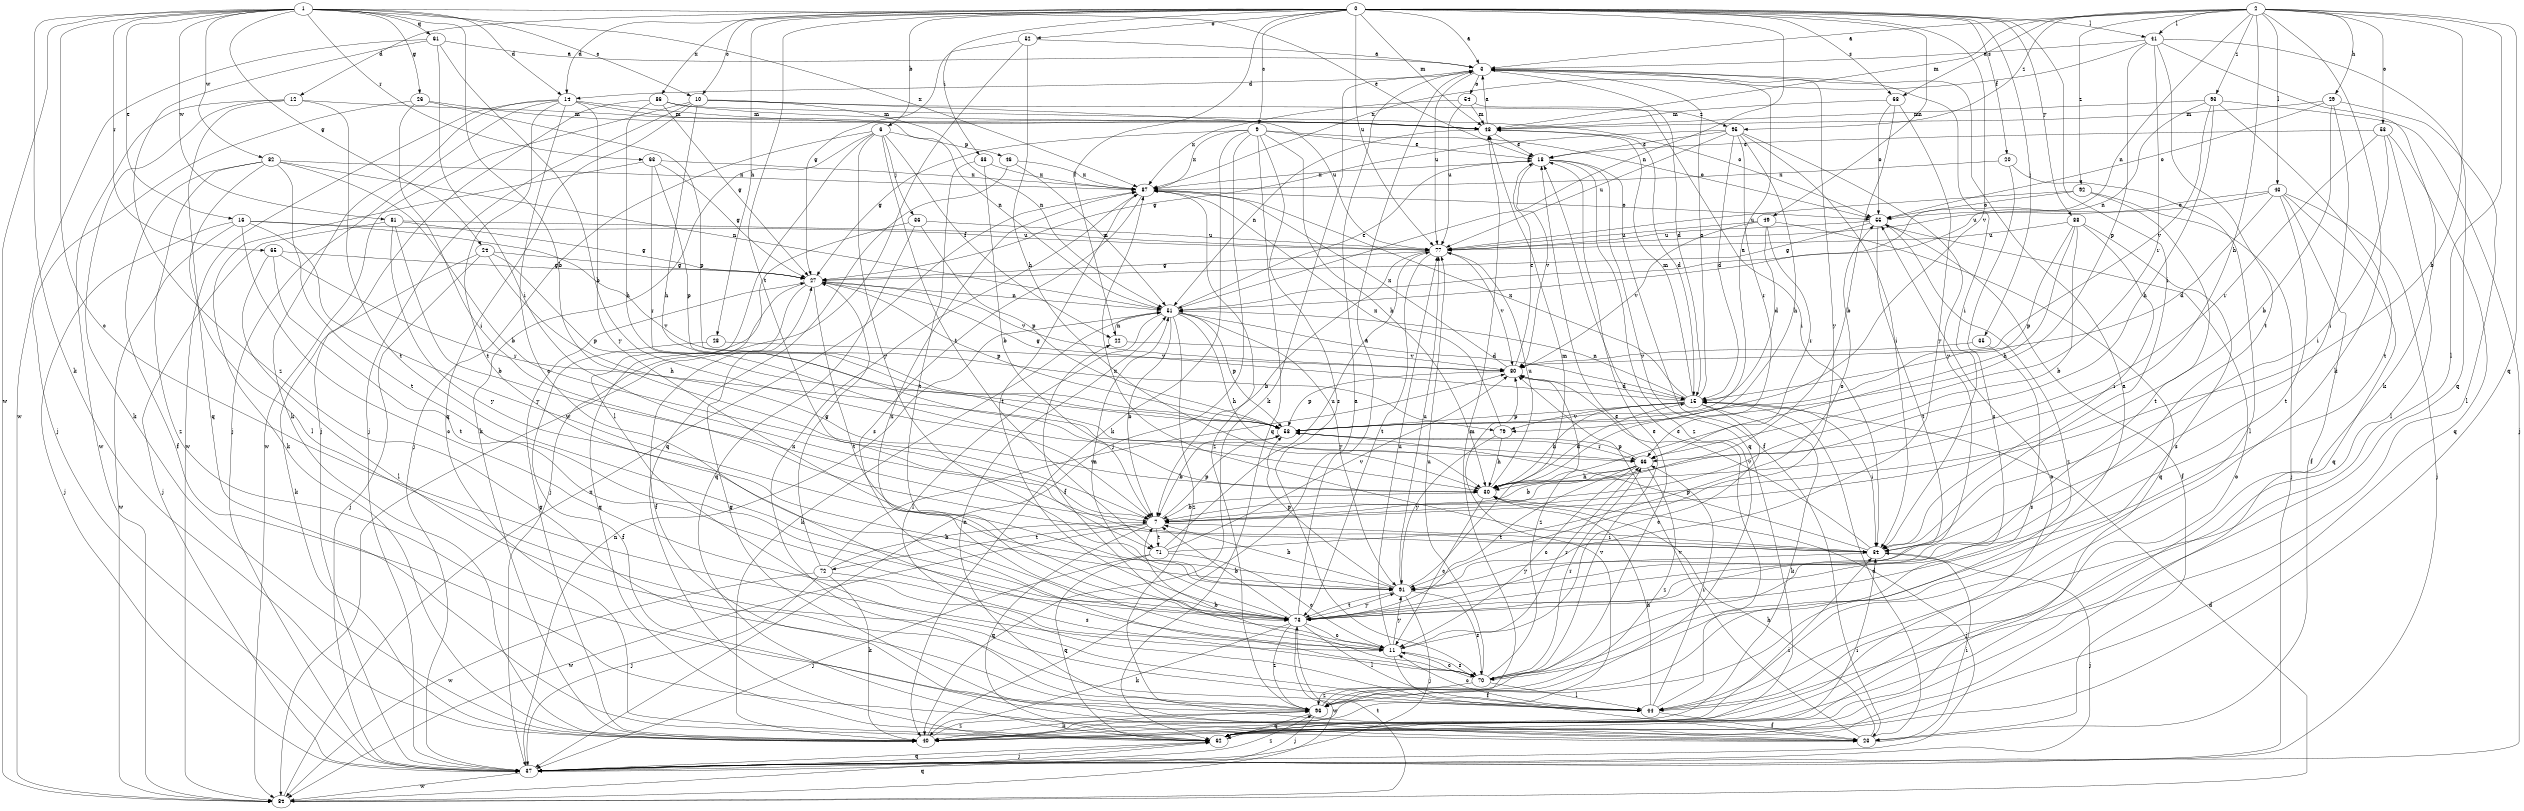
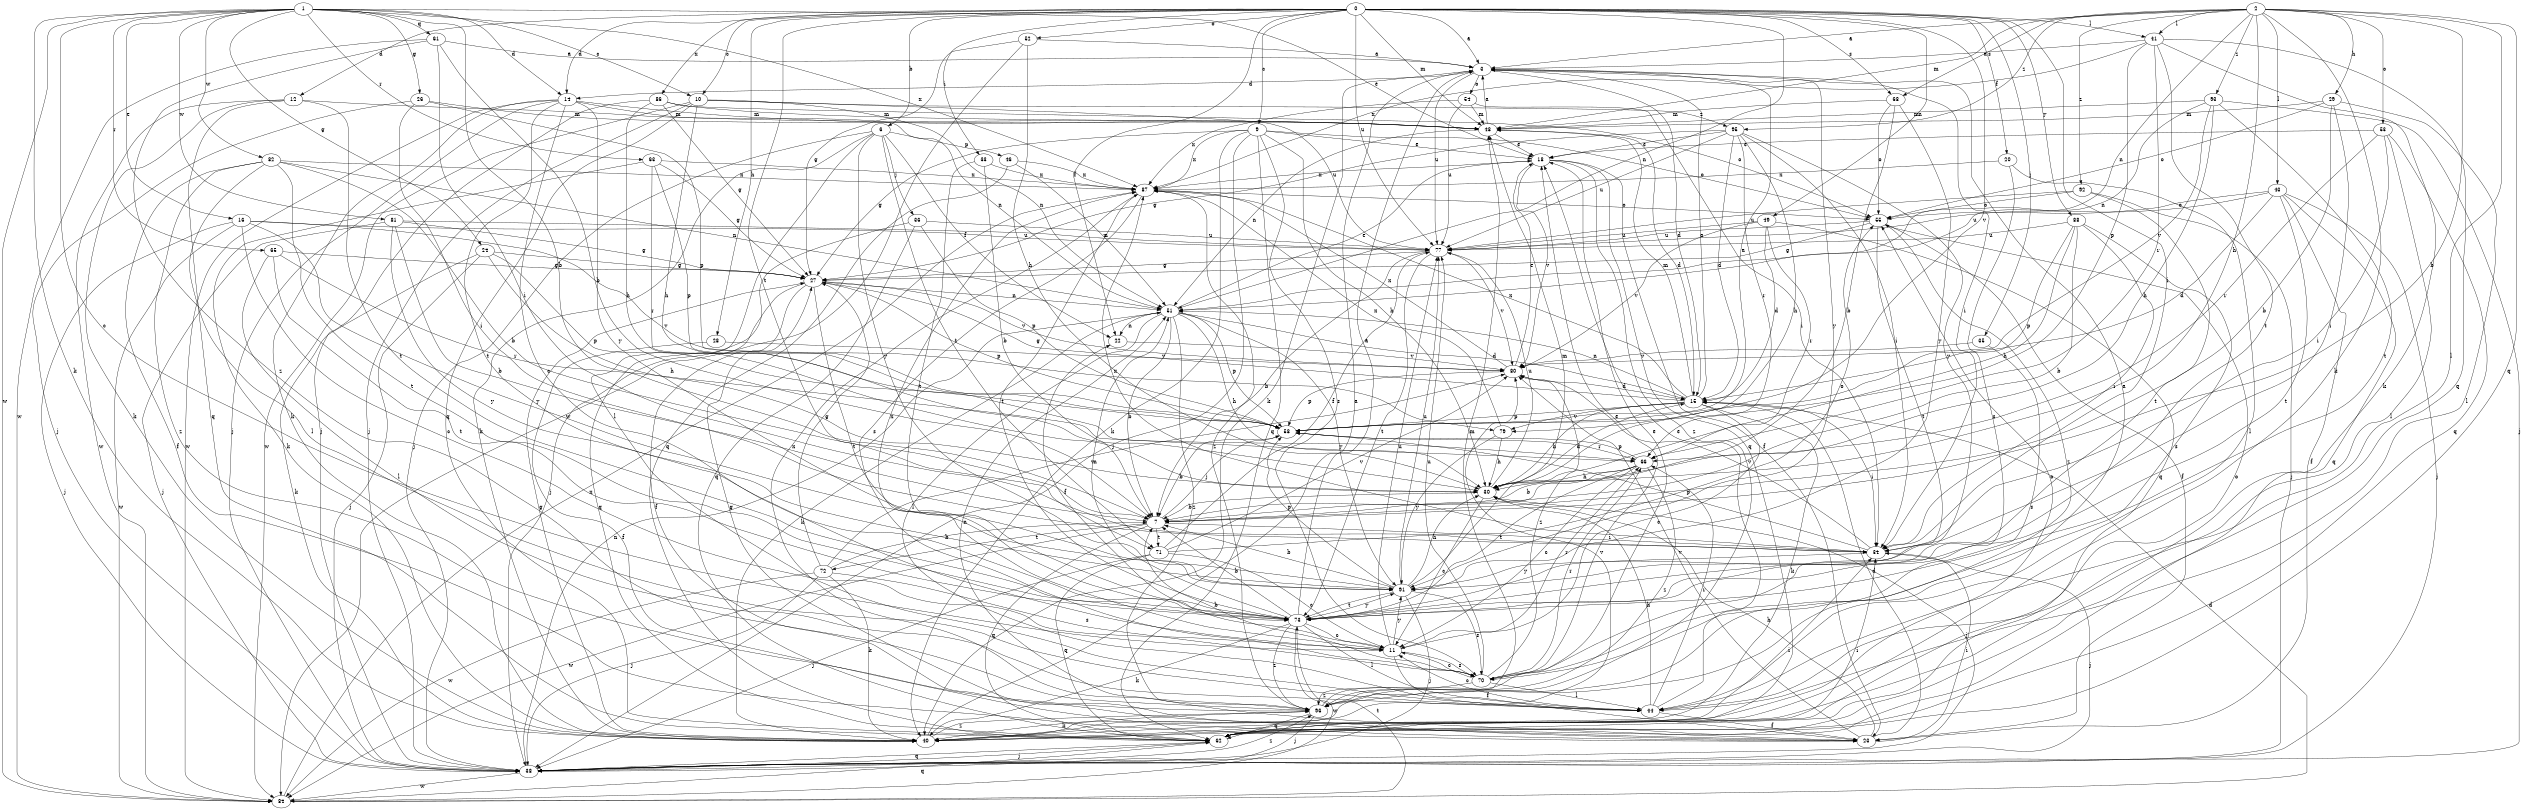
  strict digraph {
    0
    3
    6
    9
    10
    12
    14
    20
    22
    28
    33
    34
    35
    41
    48
    49
    51
    52
    68
    71
    77
    79
    86
    88
    40
    15
    54
    91
    44
    36
-   37
+   37 [label=38]
    n32 [label=46]
    n33 [label=18]
    87
    30
    62
    27
    55
    70
    84
    95
    73
    11
    80
    23
    7
    58
    66
    96
    1
    16
    24
    26
    61
    63
    65
    81
    82
    72
    2
    29
    43
    53
    92
    93
    0 -> 3 [label=a]
    0 -> 6 [label=b]
    0 -> 9 [label=c]
    0 -> 10 [label=c]
    0 -> 12 [label=d]
    0 -> 14 [label=d]
    0 -> 20 [label=f]
    0 -> 22 [label=f]
    0 -> 28 [label=h]
    0 -> 33 [label=i]
    0 -> 34 [label=i]
    0 -> 35 [label=j]
    0 -> 41 [label=l]
    0 -> 48 [label=m]
    0 -> 49 [label=n]
    0 -> 51 [label=n]
    0 -> 52 [label=o]
    0 -> 68 [label=s]
    0 -> 71 [label=t]
    0 -> 77 [label=u]
    0 -> 79 [label=v]
    0 -> 86 [label=x]
    0 -> 88 [label=y]
    3 -> 14 [label=d]
    3 -> 34 [label=i]
    3 -> 77 [label=u]
    3 -> 40 [label=k]
    3 -> 15 [label=d]
    3 -> 54 [label=o]
    3 -> 91 [label=y]
    6 -> 22 [label=f]
    6 -> 71 [label=t]
    6 -> 40 [label=k]
    6 -> 91 [label=y]
    6 -> 44 [label=l]
    6 -> 36 [label=j]
    6 -> 37 [label=j]
    6 -> n32 [label=p]
    9 -> 40 [label=k]
    9 -> 37 [label=j]
    9 -> n33 [label=e]
    9 -> 87 [label=x]
    9 -> 30 [label=h]
    9 -> 62 [label=q]
    9 -> 27 [label=g]
    9 -> 55 [label=o]
    9 -> 70 [label=s]
    10 -> 51 [label=n]
    10 -> 77 [label=u]
    10 -> 37 [label=j]
    10 -> 30 [label=h]
    10 -> 62 [label=q]
    10 -> 84 [label=w]
    10 -> 95 [label=z]
    12 -> 48 [label=m]
    12 -> 40 [label=k]
    12 -> 62 [label=q]
    12 -> 84 [label=w]
    12 -> 73 [label=t]
    14 -> 48 [label=m]
    14 -> 51 [label=n]
    14 -> 40 [label=k]
    14 -> 91 [label=y]
    14 -> 37 [label=j]
    14 -> 84 [label=w]
    14 -> 73 [label=t]
    14 -> 11 [label=c]
    20 -> 44 [label=l]
    20 -> 87 [label=x]
    20 -> 70 [label=s]
-   22 -> 51 [label=n]
+   51 -> 22 [label=n]
    22 -> 80 [label=v]
    28 -> 80 [label=v]
    28 -> 23 [label=f]
    33 -> 87 [label=x]
    33 -> 73 [label=t]
    33 -> 7 [label=b]
    34 -> 91 [label=y]
    34 -> 37 [label=j]
    34 -> 87 [label=x]
    34 -> 80 [label=v]
    34 -> 58 [label=p]
    35 -> 70 [label=s]
    35 -> 80 [label=v]
    41 -> 3 [label=a]
    41 -> 40 [label=k]
    41 -> 87 [label=x]
    41 -> 62 [label=q]
    41 -> 73 [label=t]
    41 -> 58 [label=p]
    41 -> 66 [label=r]
    48 -> 3 [label=a]
    48 -> 51 [label=n]
    48 -> 15 [label=d]
    48 -> n33 [label=e]
    49 -> 77 [label=u]
    49 -> 15 [label=d]
    49 -> 62 [label=q]
    49 -> 80 [label=v]
    49 -> 66 [label=r]
    51 -> 40 [label=k]
    51 -> 15 [label=d]
    51 -> 91 [label=y]
    51 -> 44 [label=l]
    51 -> n33 [label=e]
    51 -> 30 [label=h]
    51 -> 7 [label=b]
    51 -> 58 [label=p]
    51 -> 96 [label=z]
    52 -> 3 [label=a]
    52 -> 30 [label=h]
    52 -> 27 [label=g]
    52 -> 84 [label=w]
    68 -> 48 [label=m]
    68 -> 91 [label=y]
    68 -> 55 [label=o]
    68 -> 7 [label=b]
-   71 -> 77 [label=u]
+   71 -> 77 [label=f]
    71 -> 37 [label=j]
    71 -> 62 [label=q]
    71 -> 55 [label=o]
    71 -> 11 [label=c]
    71 -> 80 [label=v]
    77 -> 27 [label=g]
    77 -> 73 [label=t]
    77 -> 80 [label=v]
    77 -> 7 [label=b]
    79 -> 91 [label=y]
    79 -> 87 [label=x]
    79 -> 30 [label=h]
    86 -> 48 [label=m]
    86 -> 37 [label=j]
    86 -> 30 [label=h]
    86 -> 27 [label=g]
    86 -> 55 [label=o]
    88 -> 34 [label=i]
    88 -> 77 [label=u]
    88 -> 30 [label=h]
    88 -> 70 [label=s]
    88 -> 7 [label=b]
    88 -> 58 [label=p]
    40 -> 3 [label=a]
    40 -> 34 [label=i]
    40 -> 48 [label=m]
    40 -> 27 [label=g]
    40 -> 55 [label=o]
    40 -> 80 [label=v]
    40 -> 96 [label=z]
    15 -> 3 [label=a]
    15 -> 34 [label=i]
    15 -> 48 [label=m]
    15 -> 51 [label=n]
    15 -> 79 [label=v]
    15 -> 40 [label=k]
    15 -> 87 [label=x]
    15 -> 30 [label=h]
    15 -> 27 [label=g]
    15 -> 11 [label=c]
    15 -> 58 [label=p]
    54 -> 34 [label=i]
    54 -> 48 [label=m]
    54 -> 77 [label=u]
    54 -> 87 [label=x]
    91 -> 48 [label=m]
    91 -> 77 [label=u]
    91 -> 37 [label=j]
+   91 -> 30 [label=h]
    91 -> 70 [label=s]
    91 -> 73 [label=t]
    91 -> 7 [label=b]
    91 -> 58 [label=p]
    44 -> n33 [label=e]
    44 -> 30 [label=h]
    44 -> 11 [label=c]
    44 -> 23 [label=f]
    44 -> 66 [label=r]
    36 -> 77 [label=u]
    36 -> 37 [label=j]
    36 -> 62 [label=q]
    36 -> 58 [label=p]
    37 -> 51 [label=n]
    37 -> 62 [label=q]
    37 -> 84 [label=w]
    37 -> 96 [label=z]
    n32 -> 51 [label=n]
    n32 -> 87 [label=x]
    n32 -> 62 [label=q]
    n33 -> 87 [label=x]
    n33 -> 62 [label=q]
    n33 -> 80 [label=v]
    n33 -> 23 [label=f]
    n33 -> 96 [label=z]
    87 -> 55 [label=o]
    87 -> 70 [label=s]
    87 -> 73 [label=t]
    87 -> 96 [label=z]
    30 -> 77 [label=u]
    30 -> 15 [label=d]
    30 -> 37 [label=j]
    30 -> 11 [label=c]
    30 -> 7 [label=b]
    62 -> 34 [label=i]
    62 -> 37 [label=j]
    62 -> 55 [label=o]
    27 -> 51 [label=n]
    27 -> 62 [label=q]
    27 -> 73 [label=t]
    27 -> 80 [label=v]
    27 -> 23 [label=f]
    27 -> 58 [label=p]
    55 -> 77 [label=u]
    55 -> 27 [label=g]
    55 -> 73 [label=t]
    55 -> 23 [label=f]
    55 -> 96 [label=z]
    70 -> 77 [label=u]
    70 -> 44 [label=l]
    70 -> n33 [label=e]
    70 -> 11 [label=c]
    70 -> 80 [label=z]
    70 -> 7 [label=b]
    70 -> 66 [label=r]
    70 -> 96 [label=z]
    84 -> 15 [label=d]
    84 -> 87 [label=x]
    84 -> 62 [label=q]
    84 -> 73 [label=t]
    95 -> 34 [label=i]
    95 -> 77 [label=u]
    95 -> 15 [label=d]
    95 -> 91 [label=y]
    95 -> n33 [label=e]
    95 -> 30 [label=h]
    95 -> 27 [label=g]
    95 -> 66 [label=r]
    73 -> 3 [label=a]
    73 -> 51 [label=n]
    73 -> 40 [label=k]
    73 -> 91 [label=y]
    73 -> 44 [label=l]
    73 -> 84 [label=w]
    73 -> 11 [label=c]
    73 -> 7 [label=b]
    73 -> 96 [label=z]
    11 -> 22 [label=f]
    11 -> 77 [label=u]
    11 -> 91 [label=y]
    11 -> 87 [label=x]
    11 -> 70 [label=s]
    11 -> 23 [label=f]
    11 -> 66 [label=r]
    80 -> 15 [label=d]
    80 -> n33 [label=e]
    80 -> 87 [label=x]
    80 -> 58 [label=p]
    23 -> 34 [label=i]
    23 -> 51 [label=n]
    23 -> 15 [label=d]
    23 -> 30 [label=h]
    23 -> 27 [label=g]
    23 -> 80 [label=v]
    7 -> 34 [label=i]
    7 -> 71 [label=t]
    7 -> 62 [label=q]
    7 -> 84 [label=w]
-   7 -> 58 [label=p]
+   7 -> 58 [label=j]
    7 -> 72 [label=t]
    58 -> 3 [label=a]
    58 -> 7 [label=b]
    58 -> 66 [label=r]
    66 -> 30 [label=h]
    66 -> 73 [label=t]
    66 -> 11 [label=c]
    66 -> 7 [label=b]
    66 -> 58 [label=p]
    66 -> 96 [label=z]
    96 -> 3 [label=a]
    96 -> 40 [label=k]
    96 -> 37 [label=j]
    96 -> n33 [label=e]
    96 -> 87 [label=x]
    96 -> 62 [label=q]
    1 -> 10 [label=c]
    1 -> 14 [label=d]
    1 -> 40 [label=k]
    1 -> n33 [label=e]
    1 -> 87 [label=x]
    1 -> 84 [label=w]
    1 -> 11 [label=c]
    1 -> 7 [label=b]
    1 -> 16 [label=e]
    1 -> 24 [label=g]
    1 -> 26 [label=g]
    1 -> 61 [label=q]
    1 -> 63 [label=r]
    1 -> 65 [label=r]
    1 -> 81 [label=w]
    1 -> 82 [label=w]
    16 -> 77 [label=u]
    16 -> 79 [label=v]
    16 -> 91 [label=y]
    16 -> 37 [label=j]
    16 -> 84 [label=w]
    16 -> 11 [label=c]
    24 -> 40 [label=k]
    24 -> 37 [label=j]
    24 -> 30 [label=h]
    24 -> 27 [label=g]
    24 -> 58 [label=p]
    26 -> 34 [label=i]
    26 -> 48 [label=m]
    26 -> 37 [label=j]
    26 -> 58 [label=p]
    61 -> 3 [label=a]
    61 -> 34 [label=i]
    61 -> 84 [label=w]
    61 -> 7 [label=b]
    61 -> 96 [label=z]
    63 -> 40 [label=k]
    63 -> 87 [label=x]
    63 -> 27 [label=g]
    63 -> 58 [label=p]
    63 -> 66 [label=r]
    65 -> 44 [label=l]
    65 -> 27 [label=g]
    65 -> 73 [label=t]
    65 -> 66 [label=r]
    81 -> 77 [label=u]
    81 -> 91 [label=y]
    81 -> 37 [label=j]
    81 -> 27 [label=g]
    81 -> 7 [label=b]
    82 -> 51 [label=n]
    82 -> 44 [label=l]
    82 -> 87 [label=x]
    82 -> 73 [label=t]
    82 -> 23 [label=f]
    82 -> 7 [label=b]
    82 -> 96 [label=z]
    72 -> 40 [label=k]
    72 -> 37 [label=j]
    72 -> 27 [label=g]
    72 -> 70 [label=s]
    72 -> 84 [label=w]
    72 -> 80 [label=v]
    72 -> 7 [label=b]
    2 -> 3 [label=a]
    2 -> 41 [label=l]
    2 -> 48 [label=m]
    2 -> 51 [label=n]
    2 -> 68 [label=s]
    2 -> 40 [label=k]
    2 -> 44 [label=l]
    2 -> 30 [label=h]
    2 -> 62 [label=q]
    2 -> 95 [label=z]
    2 -> 7 [label=b]
    2 -> 29 [label=h]
    2 -> 43 [label=l]
    2 -> 53 [label=o]
    2 -> 92 [label=z]
    2 -> 93 [label=z]
    29 -> 34 [label=i]
    29 -> 48 [label=m]
    29 -> 44 [label=l]
    29 -> 55 [label=o]
    29 -> 7 [label=b]
    43 -> 77 [label=u]
    43 -> 15 [label=d]
    43 -> 37 [label=j]
    43 -> 62 [label=q]
    43 -> 55 [label=o]
    43 -> 73 [label=t]
    43 -> 23 [label=f]
    53 -> 34 [label=i]
    53 -> 44 [label=l]
    53 -> n33 [label=e]
    53 -> 62 [label=q]
    53 -> 66 [label=r]
    92 -> 77 [label=u]
    92 -> 37 [label=j]
    92 -> 55 [label=o]
    92 -> 73 [label=t]
    93 -> 48 [label=m]
    93 -> 51 [label=n]
    93 -> 37 [label=j]
    93 -> 30 [label=h]
    93 -> 73 [label=t]
    93 -> 80 [label=v]
  }
